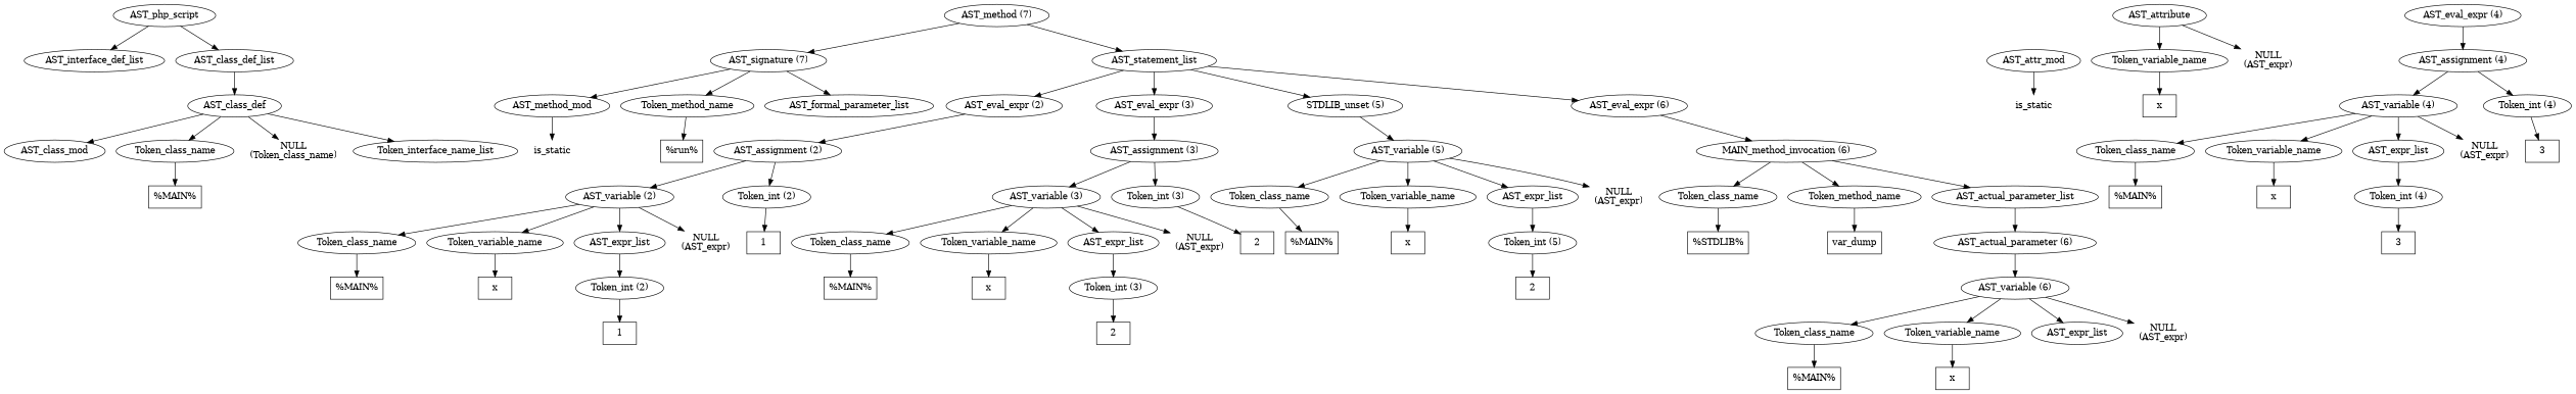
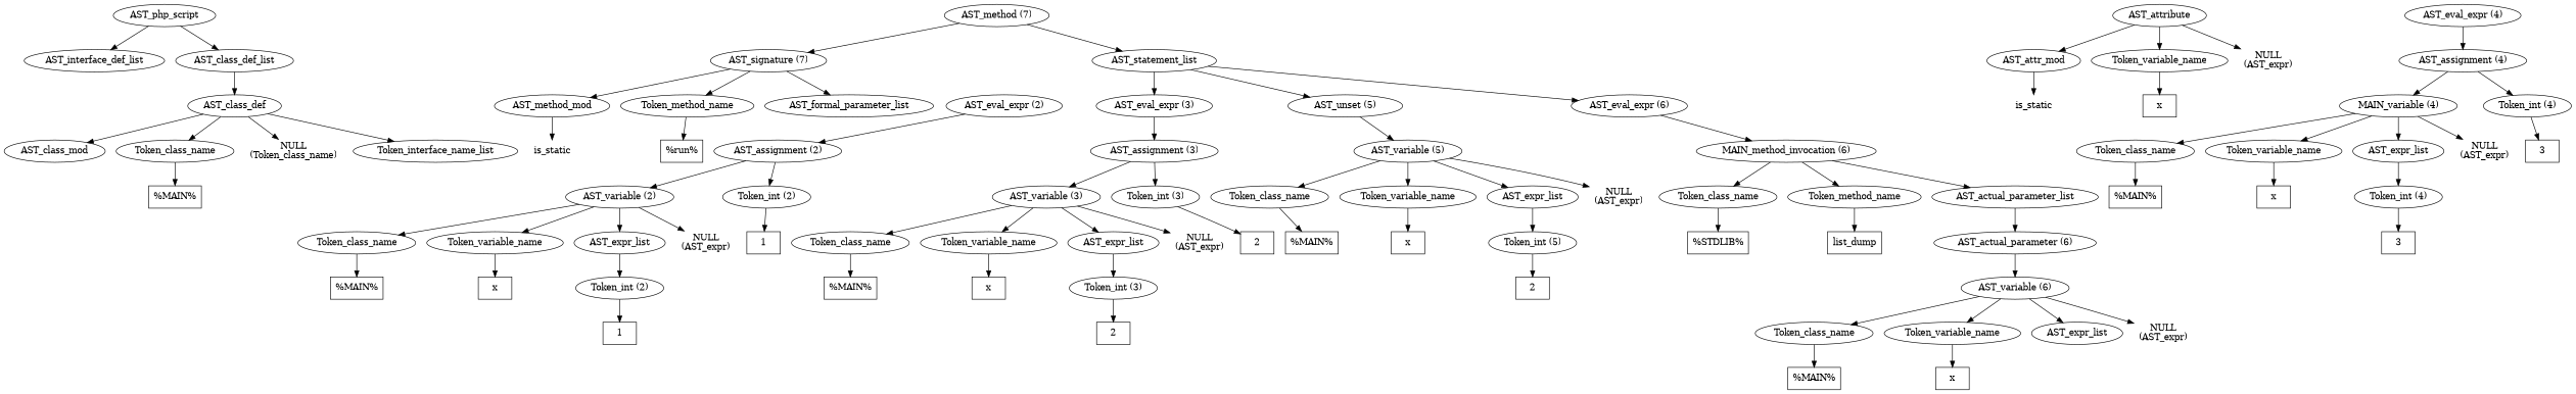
  digraph {
    n1 [label=AST_php_script]
    n2 [label=AST_interface_def_list]
    n3 [label=AST_class_def_list]
    n4 [label=AST_class_def]
    n5 [label=AST_class_mod]
    n6 [label=Token_class_name]
    n7 [label="NULL\n(Token_class_name)" shape=plaintext]
    n8 [label=Token_interface_name_list]
    n9 [label="%MAIN%" shape=box]
    n10 [label="AST_method (7)"]
    n11 [label="AST_signature (7)"]
    n12 [label=AST_statement_list]
    n13 [label=AST_attribute]
    n14 [label=AST_attr_mod]
    n15 [label=Token_variable_name]
    n16 [label="NULL\n(AST_expr)" shape=plaintext]
    n17 [label=AST_method_mod]
    n18 [label=Token_method_name]
    n19 [label=AST_formal_parameter_list]
    n20 [label="AST_eval_expr (2)"]
    n21 [label="AST_eval_expr (3)"]
-   n22 [label="STDLIB_unset (5)"]
+   n22 [label="AST_unset (5)"]
    n23 [label="AST_eval_expr (6)"]
    n24 [label=is_static shape=plaintext]
    n25 [label="%run%" shape=box]
    n26 [label="AST_assignment (2)"]
    n27 [label="AST_assignment (3)"]
    n28 [label="AST_eval_expr (4)"]
    n29 [label="AST_assignment (4)"]
    n30 [label="AST_variable (5)"]
    n31 [label="MAIN_method_invocation (6)"]
    n32 [label="AST_variable (2)"]
    n33 [label="Token_int (2)"]
    n34 [label=Token_class_name]
    n35 [label=Token_variable_name]
    n36 [label=AST_expr_list]
    n37 [label="NULL\n(AST_expr)" shape=plaintext]
    n38 [label=1 shape=box]
    n39 [label="%MAIN%" shape=box]
    n40 [label=x shape=box]
    n41 [label="Token_int (2)"]
    n42 [label=1 shape=box]
    n43 [label="AST_variable (3)"]
    n44 [label="Token_int (3)"]
    n45 [label=Token_class_name]
    n46 [label=Token_variable_name]
    n47 [label=AST_expr_list]
    n48 [label="NULL\n(AST_expr)" shape=plaintext]
    n49 [label=2 shape=box]
    n50 [label="%MAIN%" shape=box]
    n51 [label=x shape=box]
    n52 [label="Token_int (3)"]
    n53 [label=2 shape=box]
-   n54 [label="AST_variable (4)"]
+   n54 [label="MAIN_variable (4)"]
    n55 [label="Token_int (4)"]
    n56 [label=Token_class_name]
    n57 [label=Token_variable_name]
    n58 [label=AST_expr_list]
    n59 [label="NULL\n(AST_expr)" shape=plaintext]
    n60 [label=3 shape=box]
    n61 [label="%MAIN%" shape=box]
    n62 [label=x shape=box]
    n63 [label="Token_int (4)"]
    n64 [label=3 shape=box]
    n65 [label=Token_class_name]
    n66 [label=Token_variable_name]
    n67 [label=AST_expr_list]
    n68 [label="NULL\n(AST_expr)" shape=plaintext]
    n69 [label="%MAIN%" shape=box]
    n70 [label=x shape=box]
    n71 [label="Token_int (5)"]
    n72 [label=2 shape=box]
    n73 [label=Token_class_name]
    n74 [label=Token_method_name]
    n75 [label=AST_actual_parameter_list]
    n76 [label="%STDLIB%" shape=box]
-   n77 [label=var_dump shape=box]
+   n77 [label=list_dump shape=box]
    n78 [label="AST_actual_parameter (6)"]
    n79 [label="AST_variable (6)"]
    n80 [label=Token_class_name]
    n81 [label=Token_variable_name]
    n82 [label=AST_expr_list]
    n83 [label="NULL\n(AST_expr)" shape=plaintext]
    n84 [label="%MAIN%" shape=box]
    n85 [label=x shape=box]
    n86 [label=is_static shape=plaintext]
    n87 [label=x shape=box]
    n1 -> n2
    n1 -> n3
    n3 -> n4
    n4 -> n5
    n4 -> n6
    n4 -> n7
    n4 -> n8
    n6 -> n9
    n10 -> n11
    n10 -> n12
    n11 -> n17
    n11 -> n18
    n11 -> n19
-   n12 -> n20
    n12 -> n21
    n12 -> n22
    n12 -> n23
+   n13 -> n14
    n13 -> n15
    n13 -> n16
    n14 -> n86
    n15 -> n87
    n17 -> n24
    n18 -> n25
    n20 -> n26
    n21 -> n27
    n22 -> n30
    n23 -> n31
    n26 -> n32
    n26 -> n33
    n27 -> n43
    n27 -> n44
    n28 -> n29
    n29 -> n54
    n29 -> n55
    n30 -> n65
    n30 -> n66
    n30 -> n67
    n30 -> n68
    n31 -> n73
    n31 -> n74
    n31 -> n75
    n32 -> n34
    n32 -> n35
    n32 -> n36
    n32 -> n37
    n33 -> n38
    n34 -> n39
    n35 -> n40
    n36 -> n41
    n41 -> n42
    n43 -> n45
    n43 -> n46
    n43 -> n47
    n43 -> n48
    n44 -> n49
    n45 -> n50
    n46 -> n51
    n47 -> n52
    n52 -> n53
    n54 -> n56
    n54 -> n57
    n54 -> n58
    n54 -> n59
    n55 -> n60
    n56 -> n61
    n57 -> n62
    n58 -> n63
    n63 -> n64
    n65 -> n69
    n66 -> n70
    n67 -> n71
    n71 -> n72
    n73 -> n76
    n74 -> n77
    n75 -> n78
    n78 -> n79
    n79 -> n80
    n79 -> n81
    n79 -> n82
    n79 -> n83
    n80 -> n84
    n81 -> n85
  }
